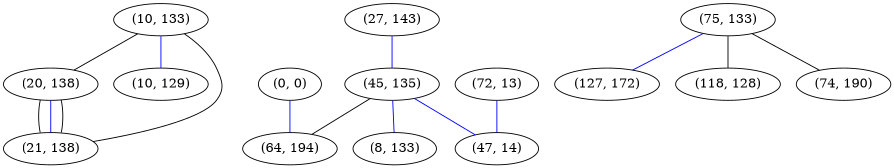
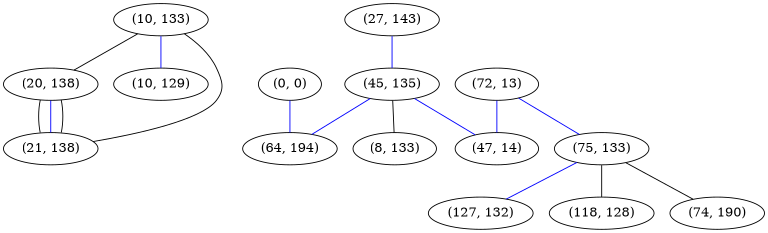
  graph {
    edge [color=blue weight=1]
    "(10, 133)"
    "(20, 138)"
    "(10, 129)"
    "(21, 138)"
    "(0, 0)"
    "(64, 194)"
    "(72, 13)"
    "(47, 14)"
    "(75, 133)"
-   "(127, 132)" [label="(127, 172)"]
+   "(127, 132)"
    "(118, 128)"
    "(74, 190)"
    "(45, 135)"
    "(8, 133)"
    "(27, 143)"
    "(10, 133)" -- "(20, 138)" [color=black]
    "(10, 133)" -- "(10, 129)"
    "(10, 133)" -- "(21, 138)" [color=black]
    "(20, 138)" -- "(21, 138)" [color=black]
    "(20, 138)" -- "(21, 138)"
    "(20, 138)" -- "(21, 138)" [color=black]
    "(0, 0)" -- "(64, 194)" [weight=4]
    "(72, 13)" -- "(47, 14)" [weight=3]
+   "(72, 13)" -- "(75, 133)"
    "(75, 133)" -- "(127, 132)" [weight=3]
    "(75, 133)" -- "(118, 128)" [color=black weight=3]
    "(75, 133)" -- "(74, 190)" [color=black weight=3]
-   "(45, 135)" -- "(64, 194)" [color=black weight=3]
+   "(45, 135)" -- "(64, 194)" [weight=3]
    "(45, 135)" -- "(47, 14)"
-   "(45, 135)" -- "(8, 133)" [weight=3]
+   "(45, 135)" -- "(8, 133)" [color=black weight=3]
    "(27, 143)" -- "(45, 135)" [weight=3]
  }
